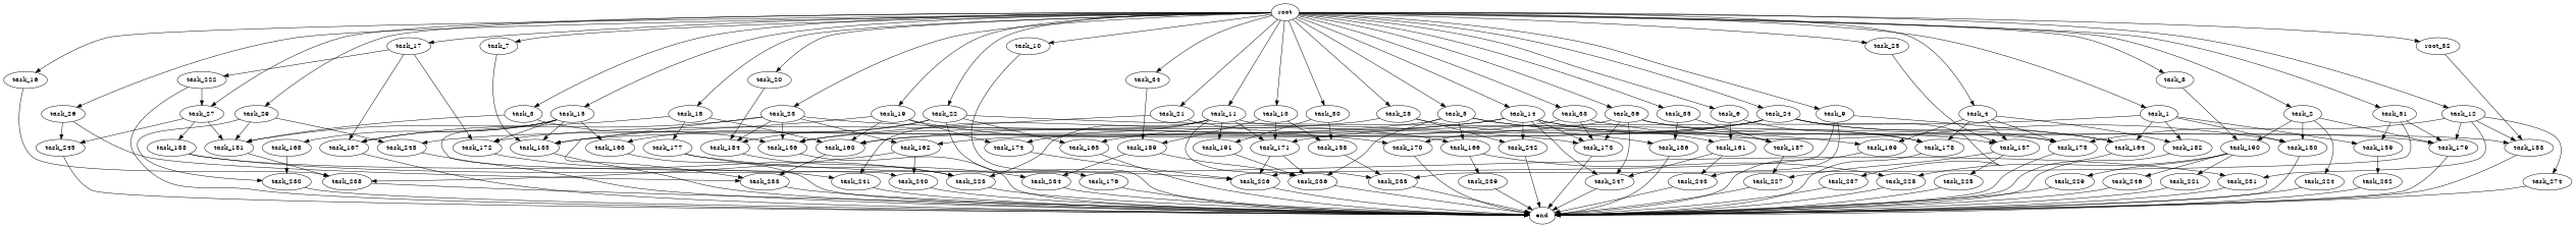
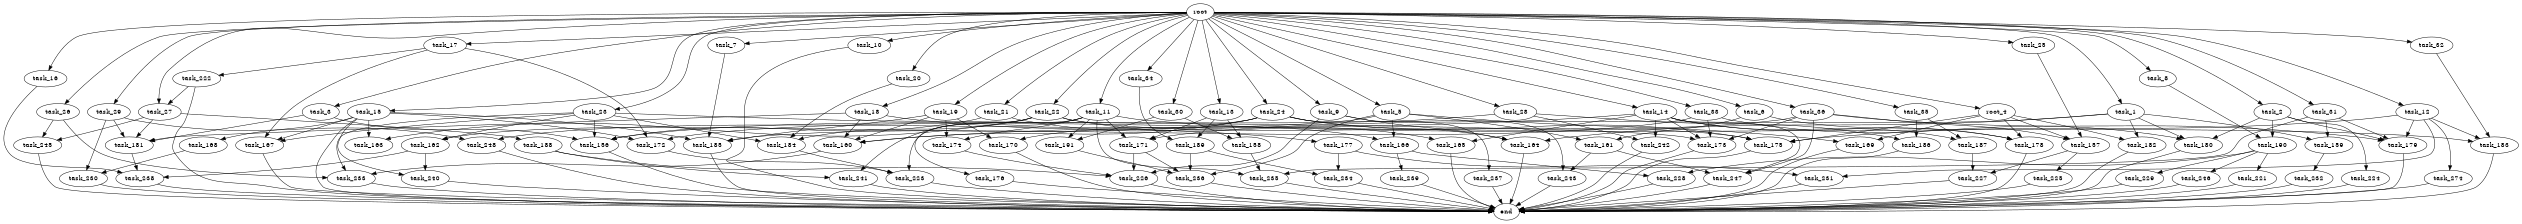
  digraph {
    task_8
    task_190
    task_228
    task_221
    task_229
    task_246
    task_239
    end
    task_173
    task_158
    task_235
    task_17
    task_167
    task_222
    task_172
    task_27
    task_223
-   task_32 [label=root_32]
+   task_32
    task_183
    root
    task_26
    task_15
    task_33
    task_13
    task_30
    task_5
    task_6
    task_7
    task_22
    task_3
    task_35
    task_16
    task_21
    task_18
    task_31
    task_9
    task_28
    task_29
    task_34
    task_10
    task_2
    task_14
    task_24
    task_19
    task_36
    task_25
-   task_4
+   task_4 [label=root_4]
    task_23
    task_12
    task_1
    task_11
    task_20
    task_233
    task_245
    task_240
    task_168
    task_185
    task_163
    task_180
    task_189
    task_171
    task_191
    task_161
    task_166
    task_169
    task_236
    task_248
    task_178
    task_184
    task_176
    task_175
    task_165
    task_181
    task_156
    task_186
    task_187
    task_238
    task_177
    task_160
    task_159
    task_179
    task_243
    task_164
    task_226
    task_242
    task_230
    task_224
    task_247
    task_237
    task_162
    task_170
    task_174
    task_157
    task_182
    task_188
    task_231
    n97 [label=task_274]
    task_241
    task_227
    task_225
    task_232
    task_234
    task_8 -> task_190
    task_190 -> task_228
    task_190 -> task_221
    task_190 -> task_229
    task_190 -> task_246
    task_228 -> end
    task_221 -> end
    task_229 -> end
    task_246 -> end
    task_239 -> end
    task_173 -> end
    task_158 -> task_235
    task_235 -> end
    task_17 -> task_167
    task_17 -> task_222
    task_17 -> task_172
    task_167 -> end
    task_222 -> end
    task_222 -> task_27
    task_172 -> task_223
    task_27 -> task_245
    task_27 -> task_181
    task_27 -> task_188
    task_223 -> end
    task_32 -> task_183
    task_183 -> end
    root -> task_8
    root -> task_17
    root -> task_27
    root -> task_32
    root -> task_26
    root -> task_15
    root -> task_33
    root -> task_13
    root -> task_30
    root -> task_5
    root -> task_6
    root -> task_7
    root -> task_22
    root -> task_3
    root -> task_35
    root -> task_16
    root -> task_21
    root -> task_18
    root -> task_31
    root -> task_9
    root -> task_28
    root -> task_29
    root -> task_34
    root -> task_10
    root -> task_2
    root -> task_14
    root -> task_24
    root -> task_19
    root -> task_36
    root -> task_25
    root -> task_4
    root -> task_23
    root -> task_12
    root -> task_1
    root -> task_11
    root -> task_20
    task_26 -> task_233
    task_26 -> task_245
    task_15 -> task_167
    task_15 -> task_172
    task_15 -> task_240
    task_15 -> task_168
    task_15 -> task_185
    task_15 -> task_163
    task_33 -> task_173
    task_33 -> task_185
    task_33 -> task_180
    task_13 -> task_158
    task_13 -> task_189
    task_13 -> task_171
    task_30 -> task_158
    task_30 -> task_191
    task_5 -> task_161
    task_5 -> task_166
    task_5 -> task_169
    task_5 -> task_236
    task_5 -> task_248
    task_6 -> task_161
    task_6 -> task_178
    task_7 -> task_185
    task_22 -> task_163
    task_22 -> task_184
    task_22 -> task_176
    task_22 -> task_175
    task_22 -> task_165
    task_3 -> task_181
    task_3 -> task_156
    task_35 -> task_186
    task_35 -> task_187
    task_16 -> task_238
    task_21 -> task_166
    task_21 -> task_156
    task_18 -> task_181
    task_18 -> task_177
    task_18 -> task_160
    task_31 -> task_235
    task_31 -> task_159
    task_31 -> task_179
    task_9 -> task_243
    task_9 -> task_164
    task_9 -> task_226
    task_28 -> task_172
    task_28 -> task_186
    task_28 -> task_242
    task_29 -> task_248
    task_29 -> task_181
    task_29 -> task_230
    task_34 -> task_189
    task_10 -> end
    task_2 -> task_190
    task_2 -> task_180
    task_2 -> task_179
    task_2 -> task_224
    task_14 -> task_173
    task_14 -> task_178
    task_14 -> task_165
    task_14 -> task_187
    task_14 -> task_160
    task_14 -> task_242
    task_14 -> task_247
    task_24 -> task_175
    task_24 -> task_160
    task_24 -> task_164
    task_24 -> task_237
    task_24 -> task_162
    task_24 -> task_170
    task_19 -> task_185
    task_19 -> task_160
    task_19 -> task_170
    task_19 -> task_174
    task_36 -> task_173
    task_36 -> task_156
    task_36 -> task_179
    task_36 -> task_247
    task_36 -> task_157
    task_25 -> task_157
    task_4 -> task_169
    task_4 -> task_178
    task_4 -> task_175
    task_4 -> task_157
    task_4 -> task_182
    task_23 -> task_173
    task_23 -> task_167
    task_23 -> task_233
    task_23 -> task_184
    task_23 -> task_156
    task_23 -> task_162
    task_12 -> task_183
    task_12 -> task_175
    task_12 -> task_179
    task_12 -> task_231
    task_12 -> n97
    task_1 -> task_180
    task_1 -> task_171
    task_1 -> task_159
    task_1 -> task_164
    task_1 -> task_182
    task_11 -> task_235
    task_11 -> task_223
    task_11 -> task_183
    task_11 -> task_171
    task_11 -> task_191
    task_11 -> task_174
    task_11 -> task_241
    task_20 -> task_184
    task_233 -> end
    task_245 -> end
    task_240 -> end
    task_168 -> task_230
    task_185 -> end
-   task_163 -> end
+   task_15 -> end
    task_180 -> end
    task_189 -> task_236
    task_189 -> task_234
    task_171 -> task_236
    task_171 -> task_226
    task_191 -> task_236
    task_161 -> task_243
    task_161 -> task_247
    task_166 -> task_228
    task_166 -> task_239
    task_169 -> end
    task_236 -> end
    task_248 -> end
    task_178 -> end
    task_184 -> task_223
    task_176 -> end
    task_175 -> end
    task_165 -> end
    task_181 -> task_238
    task_156 -> end
    task_186 -> end
    task_187 -> task_227
    task_238 -> end
    task_177 -> task_231
    task_177 -> task_234
    task_160 -> task_233
    task_159 -> task_232
    task_179 -> end
    task_243 -> end
    task_164 -> end
    task_226 -> end
    task_242 -> end
    task_230 -> end
    task_224 -> end
    task_247 -> end
    task_237 -> end
    task_162 -> task_240
    task_162 -> task_238
    task_170 -> end
    task_174 -> task_226
    task_157 -> task_227
    task_157 -> task_225
    task_182 -> end
    task_188 -> task_226
    task_188 -> task_241
    task_231 -> end
    n97 -> end
    task_241 -> end
    task_227 -> end
    task_225 -> end
    task_232 -> end
    task_234 -> end
  }
